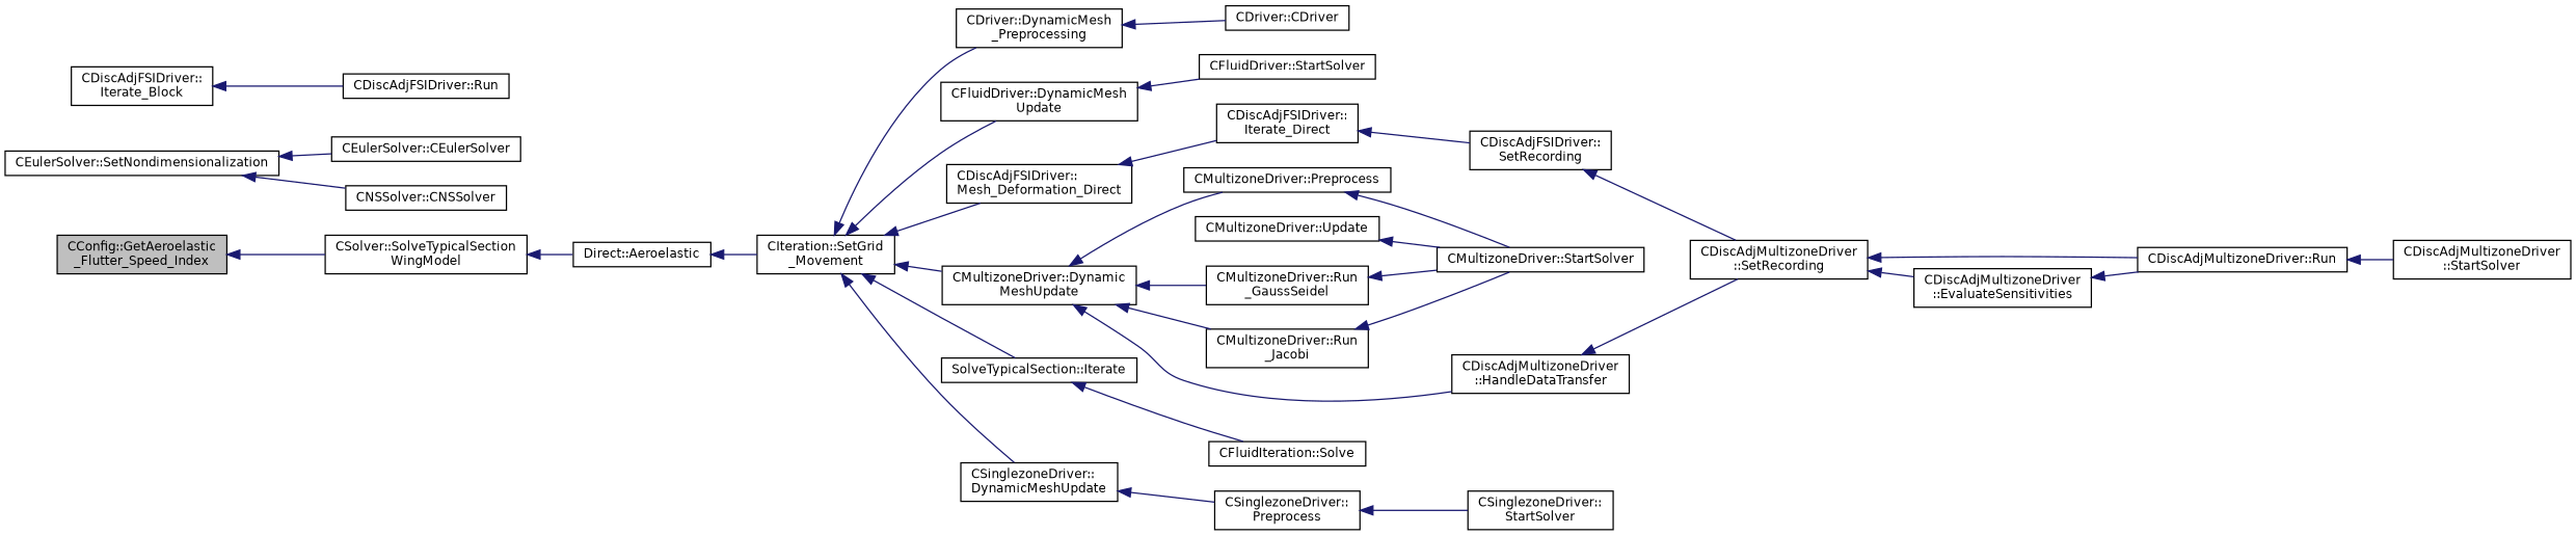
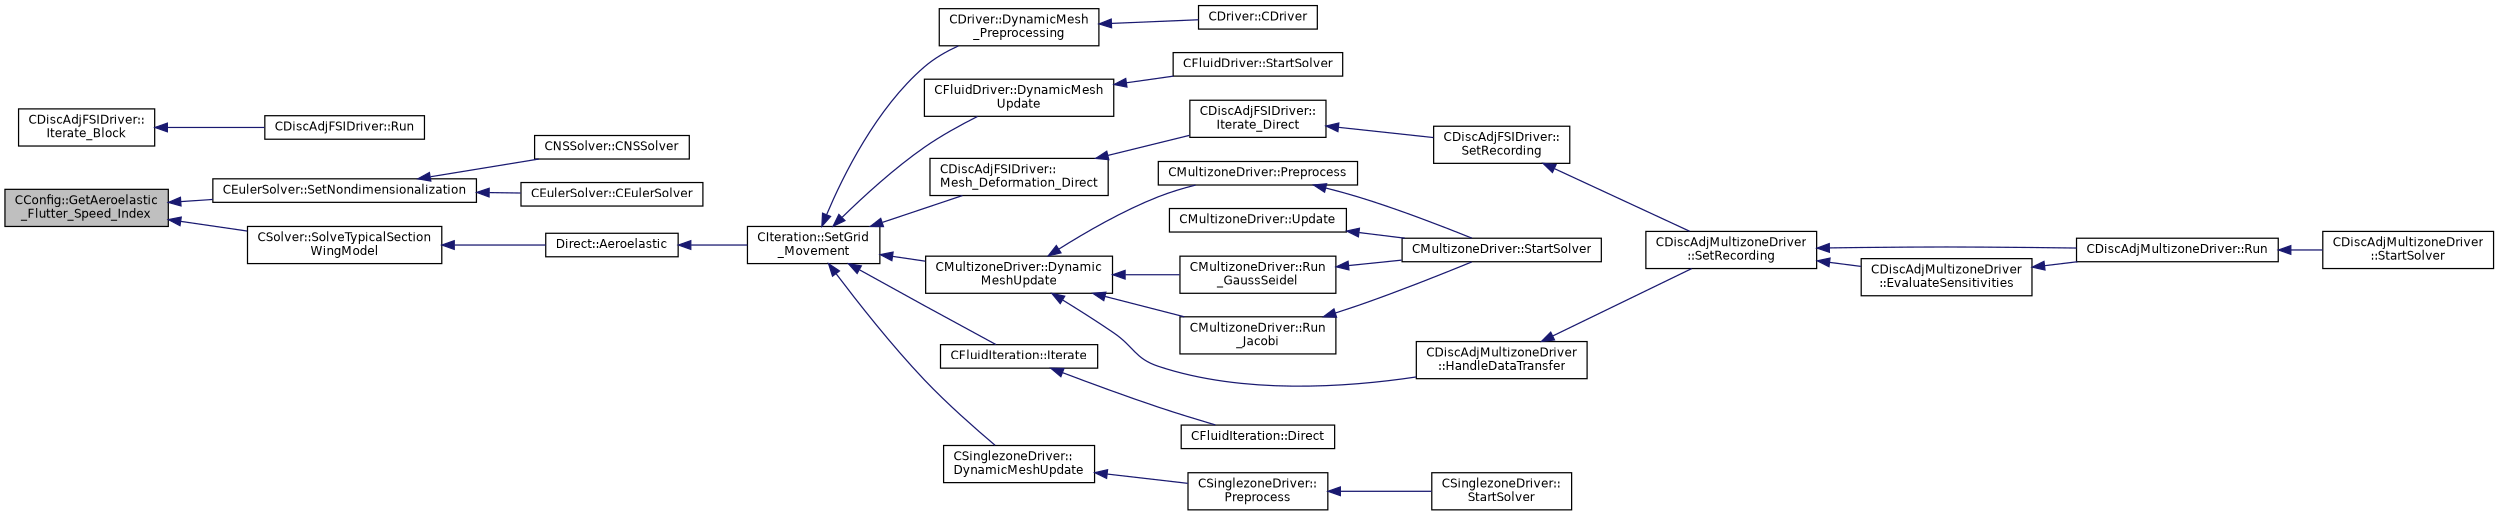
  digraph {
    rankdir=LR
    node [color=black fillcolor=white fontname=Helvetica fontsize=10 shape=record style=filled]
    edge [color=midnightblue dir=back fontname=Helvetica fontsize=10 labelfontname=Helvetica labelfontsize=10 style=solid]
    n1 [fillcolor=grey75 fontcolor=black height=0.2 label="CConfig::GetAeroelastic\l_Flutter_Speed_Index" width=0.4]
    n2 [height=0.2 label="CEulerSolver::SetNondimensionalization" width=0.4]
    n3 [height=0.2 label="CSolver::SolveTypicalSection\lWingModel" width=0.4]
    n4 [height=0.2 label="CEulerSolver::CEulerSolver" width=0.4]
    n5 [height=0.2 label="CNSSolver::CNSSolver" width=0.4]
    n6 [height=0.2 label="Direct::Aeroelastic" width=0.4]
    n7 [height=0.2 label="CIteration::SetGrid\l_Movement" width=0.4]
    n8 [height=0.2 label="CDriver::DynamicMesh\l_Preprocessing" width=0.4]
    n9 [height=0.2 label="CFluidDriver::DynamicMesh\lUpdate" width=0.4]
    n10 [height=0.2 label="CDiscAdjFSIDriver::\lMesh_Deformation_Direct" width=0.4]
    n11 [height=0.2 label="CMultizoneDriver::Dynamic\lMeshUpdate" width=0.4]
    n12 [height=0.2 label="CSinglezoneDriver::\lDynamicMeshUpdate" width=0.4]
-   n13 [height=0.2 label="SolveTypicalSection::Iterate" width=0.4]
+   n13 [height=0.2 label="CFluidIteration::Iterate" width=0.4]
    n14 [height=0.2 label="CDriver::CDriver" width=0.4]
    n15 [height=0.2 label="CFluidDriver::StartSolver" width=0.4]
    n16 [height=0.2 label="CDiscAdjFSIDriver::\lIterate_Direct" width=0.4]
    n17 [height=0.2 label="CDiscAdjMultizoneDriver\l::HandleDataTransfer" width=0.4]
    n18 [height=0.2 label="CMultizoneDriver::Preprocess" width=0.4]
    n19 [height=0.2 label="CMultizoneDriver::Run\l_GaussSeidel" width=0.4]
    n20 [height=0.2 label="CMultizoneDriver::Run\l_Jacobi" width=0.4]
    n21 [height=0.2 label="CSinglezoneDriver::\lPreprocess" width=0.4]
-   n22 [height=0.2 label="CFluidIteration::Solve" width=0.4]
+   n22 [height=0.2 label="CFluidIteration::Direct" width=0.4]
    n23 [height=0.2 label="CDiscAdjFSIDriver::\lSetRecording" width=0.4]
    n24 [height=0.2 label="CDiscAdjMultizoneDriver\l::SetRecording" width=0.4]
    n25 [height=0.2 label="CDiscAdjFSIDriver::\lIterate_Block" width=0.4]
    n26 [height=0.2 label="CDiscAdjFSIDriver::Run" width=0.4]
    n27 [height=0.2 label="CMultizoneDriver::StartSolver" width=0.4]
    n28 [height=0.2 label="CMultizoneDriver::Update" width=0.4]
    n29 [height=0.2 label="CDiscAdjMultizoneDriver::Run" width=0.4]
    n30 [height=0.2 label="CDiscAdjMultizoneDriver\l::EvaluateSensitivities" width=0.4]
    n31 [height=0.2 label="CDiscAdjMultizoneDriver\l::StartSolver" width=0.4]
    n32 [height=0.2 label="CSinglezoneDriver::\lStartSolver" width=0.4]
+   n1 -> n2
    n1 -> n3
    n2 -> n4
    n2 -> n5
    n3 -> n6
    n6 -> n7
    n7 -> n8
    n7 -> n9
    n7 -> n10
    n7 -> n11
    n7 -> n12
    n7 -> n13
    n8 -> n14
    n9 -> n15
    n10 -> n16
    n11 -> n17
    n11 -> n18
    n11 -> n19
    n11 -> n20
    n12 -> n21
    n13 -> n22
    n16 -> n23
    n17 -> n24
    n18 -> n27
    n19 -> n27
    n20 -> n27
    n21 -> n32
    n23 -> n24
    n24 -> n29
    n24 -> n30
    n25 -> n26
    n28 -> n27
    n29 -> n31
    n30 -> n29
  }
